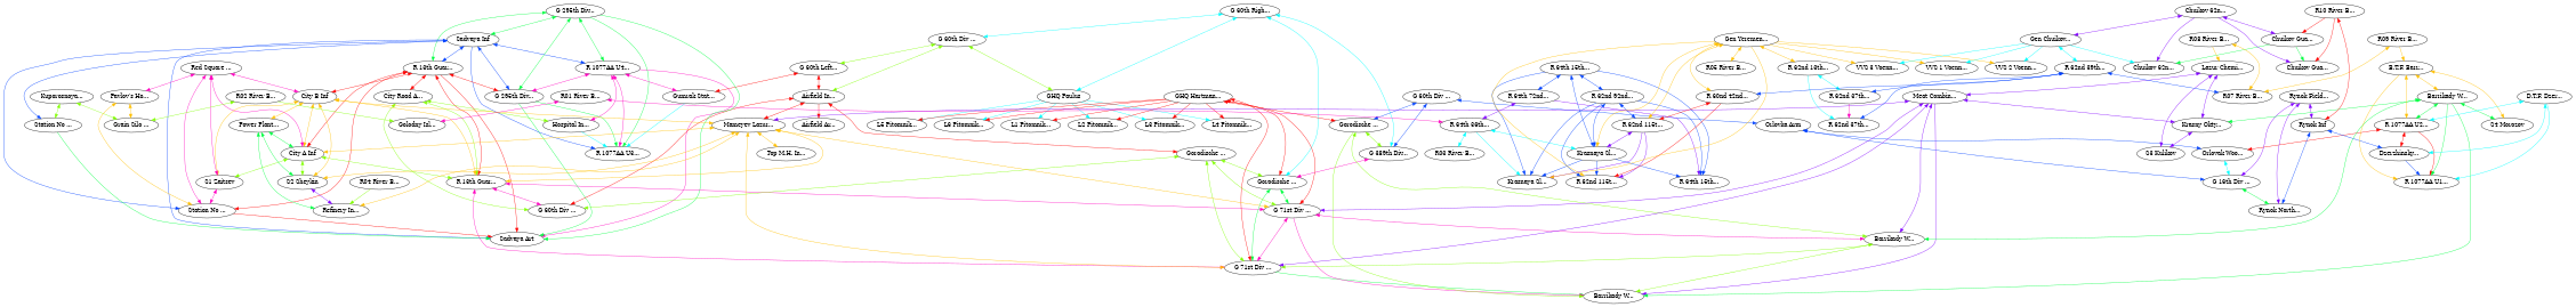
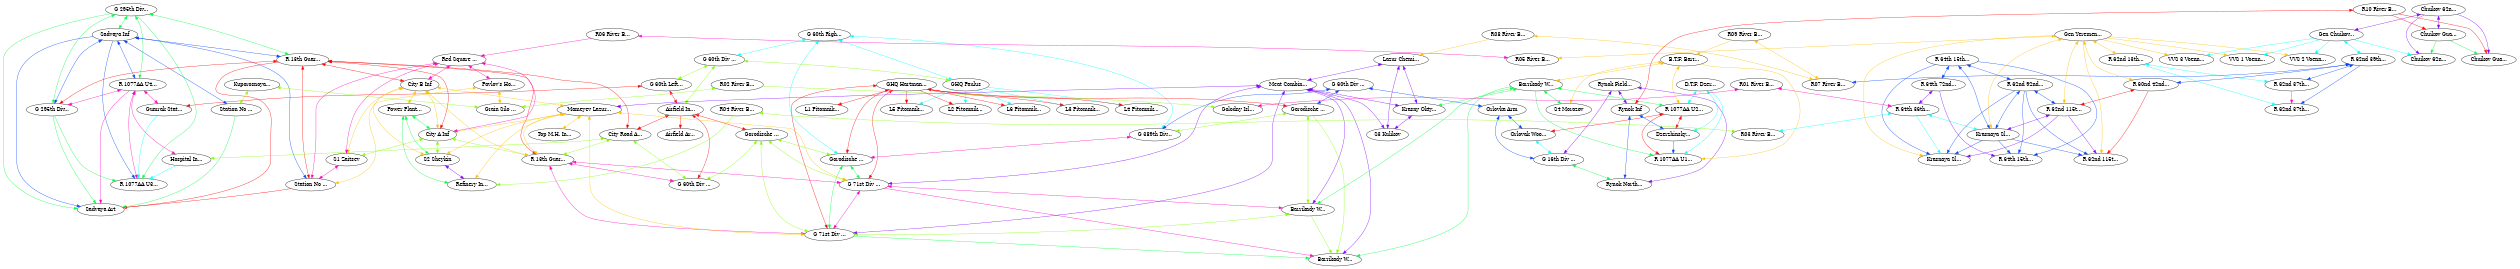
  graph {
    edge [color="0.125,1,1" dir=both]
    n1 [label="S1 Zaitsev"]
    n2 [label="Station No ..."]
    n3 [label="Sadvaya Art"]
    n4 [label="S2 Sheykin"]
    n5 [label="Refinery In..."]
    n6 [label="S3 Kulikov"]
    n7 [label="S4 Morozov"]
    n8 [label="Gumrak Stat..."]
    n9 [label="R 1077AA U3..."]
    n10 [label="R 1077AA U4..."]
    n11 [label="G 295th Div..."]
    n12 [label="Hospital In..."]
    n13 [label="G 60th Left..."]
    n14 [label="Airfield In..."]
    n15 [label="G 295th Div..."]
    n16 [label="Sadvaya Inf"]
    n17 [label="R 13th Guar..."]
    n18 [label="Station No ..."]
    n19 [label="City Road A..."]
    n20 [label="R 13th Guar..."]
    n21 [label="City A Inf"]
    n22 [label="City B Inf"]
    n23 [label="GHQ Paulus"]
    n24 [label="L1 Pitomnik..."]
    n25 [label="L2 Pitomnik..."]
    n26 [label="L3 Pitomnik..."]
    n27 [label="L4 Pitomnik..."]
    n28 [label="L5 Pitomnik..."]
    n29 [label="L6 Pitomnik..."]
    n30 [label="G 60th Righ..."]
    n31 [label="G 60th Div ..."]
    n32 [label="Gorodische ..."]
    n33 [label="G 389th Div..."]
    n34 [label="G 71st Div ..."]
    n35 [label="G 71st Div ..."]
    n36 [label="Airfield Ar..."]
    n37 [label="Gorodische ..."]
    n38 [label="G 60th Div ..."]
    n39 [label="Barrikady W..."]
    n40 [label="Barrikady W..."]
    n41 [label="G 60th Div ..."]
    n42 [label="Gorodische ..."]
    n43 [label="Orlovka Arm"]
    n44 [label="G 16th Div ..."]
    n45 [label="Orlovak Woo..."]
    n46 [label="GHQ Hartman..."]
    n47 [label="Rynok North..."]
    n48 [label="R 1077AA U1..."]
    n49 [label="R 1077AA U2..."]
    n50 [label="Dzerzhinsky..."]
    n51 [label="Rynok Field..."]
    n52 [label="Rynok Inf"]
    n53 [label="Kuporosnoya..."]
    n54 [label="Grain Silo ..."]
    n55 [label="Power Plant..."]
    n56 [label="Mameyev Lazur..."]
    n57 [label="Top M.H. In..."]
    n58 [label="Pavlov's Ho..."]
    n59 [label="Red Square ..."]
    n60 [label="Meat Combin..."]
    n61 [label="Krasny Okty..."]
    n62 [label="Barrikady W..."]
    n63 [label="Lazur Chemi..."]
    n64 [label="B.T.F. Barr..."]
    n65 [label="D.T.F. Dzer..."]
    n66 [label="Golodny Isl..."]
    n67 [label="Krasnaya Sl..."]
    n68 [label="Krasnaya Sl..."]
    n69 [label="R 64th 15th..."]
    n70 [label="R 62nd 115t..."]
    n71 [label="R 64th 36th..."]
    n72 [label="R03 River B..."]
    n73 [label="R 64th 15th..."]
    n74 [label="R 64th 72nd..."]
    n75 [label="R 62nd 92nd..."]
    n76 [label="R 62nd 115t..."]
    n77 [label="R 62nd 13th..."]
    n78 [label="R 62nd 37th..."]
    n79 [label="R 62nd 37th..."]
    n80 [label="R 62nd 39th..."]
    n81 [label="R 60nd 42nd..."]
    n82 [label="R07 River B..."]
    n83 [label="Gen Yeremen..."]
    n84 [label="R05 River B..."]
    n85 [label="VVS 1 Voenn..."]
    n86 [label="VVS 2 Voenn..."]
    n87 [label="VVS 3 Voenn..."]
    n88 [label="Chuikov Gua..."]
    n89 [label="Chuikov Gua..."]
    n90 [label="Chuikov 62n..."]
    n91 [label="Chuikov 62n..."]
    n92 [label="Gen Chuikov..."]
    n93 [label="R01 River B..."]
    n94 [label="R02 River B..."]
    n95 [label="R04 River B..."]
+   n96 [label="R06 River B..."]
    n97 [label="R08 River B..."]
    n98 [label="R09 River B..."]
    n99 [label="R10 River B..."]
    n1 -- n2 [color="0.875,1,1"]
    n2 -- n3 [color="1,1,1" dir=forward]
    n4 -- n5 [color="0.75,1,1"]
    n8 -- n9 [color="0.5,1,1" dir=forward]
    n10 -- n3 [color="0.875,1,1" dir=forward]
    n10 -- n8 [color="0.875,1,1"]
    n10 -- n9 [color="0.875,1,1"]
    n10 -- n11 [color="0.875,1,1"]
    n10 -- n12 [color="0.875,1,1"]
    n11 -- n3 [color="0.375,1,1" dir=forward]
    n11 -- n9 [color="0.375,1,1" dir=forward]
    n12 -- n9 [color="0.5,1,1" dir=forward]
    n13 -- n8 [color="1,1,1"]
    n13 -- n14 [color="1,1,1"]
-   n14 -- n56 [color="1,1,1"]
+   n14 -- n19 [color="1,1,1"]
    n14 -- n36 [color="1,1,1" dir=forward]
    n14 -- n37 [color="1,1,1"]
    n14 -- n38 [color="1,1,1"]
    n15 -- n3 [color="0.375,1,1" dir=forward]
    n15 -- n9 [color="0.375,1,1" dir=forward]
    n15 -- n10 [color="0.375,1,1"]
    n15 -- n11 [color="0.375,1,1"]
    n15 -- n16 [color="0.375,1,1"]
    n15 -- n17 [color="0.375,1,1"]
    n16 -- n2 [color="0.625,1,1"]
    n16 -- n3 [color="0.625,1,1" dir=forward]
    n16 -- n9 [color="0.625,1,1" dir=forward]
    n16 -- n10 [color="0.625,1,1"]
    n16 -- n11 [color="0.625,1,1"]
    n16 -- n17 [color="0.625,1,1"]
    n16 -- n18 [color="0.625,1,1"]
    n17 -- n2 [color="1,1,1"]
    n17 -- n3 [color="1,1,1" dir=forward]
    n17 -- n11 [color="1,1,1"]
    n17 -- n19 [color="1,1,1"]
    n17 -- n20 [color="1,1,1"]
    n17 -- n21 [color="1,1,1"]
    n17 -- n22 [color="1,1,1"]
    n18 -- n3 [color="0.375,1,1" dir=forward]
    n19 -- n12 [color="0.25,1,1"]
    n19 -- n20 [color="0.25,1,1"]
    n19 -- n38 [color="0.25,1,1"]
    n20 -- n34 [color="0.875,1,1"]
    n20 -- n35 [color="0.875,1,1"]
    n20 -- n38 [color="0.875,1,1"]
    n21 -- n1 [color="0.25,1,1"]
    n21 -- n4 [color="0.25,1,1"]
    n21 -- n20 [color="0.25,1,1"]
    n22 -- n1
    n22 -- n4
    n22 -- n20
    n22 -- n21
    n22 -- n55
    n22 -- n56
-   n23 -- n24 [color="0.5,1,1" dir=forward]
    n23 -- n25 [color="0.5,1,1" dir=forward]
    n23 -- n26 [color="0.5,1,1" dir=forward]
    n23 -- n27 [color="0.5,1,1" dir=forward]
    n23 -- n28 [color="0.5,1,1" dir=forward]
    n23 -- n29 [color="0.5,1,1" dir=forward]
    n30 -- n23 [color="0.5,1,1"]
    n30 -- n31 [color="0.5,1,1"]
    n30 -- n32 [color="0.5,1,1"]
    n30 -- n33 [color="0.5,1,1"]
    n31 -- n13 [color="0.25,1,1"]
    n31 -- n14 [color="0.25,1,1"]
    n31 -- n23 [color="0.25,1,1"]
    n32 -- n34 [color="0.375,1,1"]
    n32 -- n35 [color="0.375,1,1"]
    n33 -- n32 [color="0.875,1,1"]
    n34 -- n39 [color="0.375,1,1" dir=forward]
    n35 -- n34 [color="0.875,1,1"]
    n35 -- n39 [color="0.875,1,1" dir=forward]
    n35 -- n40 [color="0.875,1,1"]
    n37 -- n32 [color="0.25,1,1"]
    n37 -- n34 [color="0.25,1,1"]
    n37 -- n35 [color="0.25,1,1"]
    n37 -- n38 [color="0.25,1,1"]
    n40 -- n34 [color="0.25,1,1"]
    n40 -- n39 [color="0.25,1,1" dir=forward]
    n41 -- n33 [color="0.625,1,1"]
    n41 -- n42 [color="0.625,1,1"]
    n41 -- n43 [color="0.625,1,1"]
    n42 -- n33 [color="0.25,1,1"]
    n42 -- n39 [color="0.25,1,1" dir=forward]
    n42 -- n40 [color="0.25,1,1"]
    n43 -- n44 [color="0.625,1,1"]
    n43 -- n45 [color="0.625,1,1"]
    n44 -- n47 [color="0.375,1,1"]
    n45 -- n44 [color="0.5,1,1"]
    n46 -- n24 [color="1,1,1" dir=forward]
    n46 -- n25 [color="1,1,1" dir=forward]
    n46 -- n26 [color="1,1,1" dir=forward]
    n46 -- n27 [color="1,1,1" dir=forward]
    n46 -- n28 [color="1,1,1" dir=forward]
    n46 -- n29 [color="1,1,1" dir=forward]
    n46 -- n32 [color="1,1,1"]
    n46 -- n34 [color="1,1,1"]
    n46 -- n35 [color="1,1,1"]
    n46 -- n42 [color="1,1,1"]
    n49 -- n45 [color="1,1,1"]
    n49 -- n48 [color="1,1,1" dir=forward]
    n49 -- n50 [color="1,1,1"]
    n50 -- n48 [color="0.625,1,1" dir=forward]
    n51 -- n44 [color="0.75,1,1"]
    n51 -- n47 [color="0.75,1,1"]
    n51 -- n52 [color="0.75,1,1"]
    n52 -- n47 [color="0.625,1,1"]
    n52 -- n50 [color="0.625,1,1"]
    n53 -- n18 [color="0.25,1,1"]
    n53 -- n54 [color="0.25,1,1"]
    n55 -- n4 [color="0.375,1,1"]
    n55 -- n5 [color="0.375,1,1"]
    n55 -- n21 [color="0.375,1,1"]
    n56 -- n4
    n56 -- n5
    n56 -- n20
    n56 -- n21
    n56 -- n34
    n56 -- n35
    n56 -- n57
    n58 -- n2
    n58 -- n54
    n59 -- n1 [color="0.875,1,1"]
    n59 -- n2 [color="0.875,1,1"]
    n59 -- n21 [color="0.875,1,1"]
    n59 -- n22 [color="0.875,1,1"]
    n59 -- n58 [color="0.875,1,1"]
+   n60 -- n6 [color="0.75,1,1"]
    n60 -- n34 [color="0.75,1,1"]
    n60 -- n35 [color="0.75,1,1"]
    n60 -- n39 [color="0.75,1,1" dir=forward]
    n60 -- n40 [color="0.75,1,1"]
    n60 -- n56 [color="0.75,1,1"]
    n60 -- n61 [color="0.75,1,1"]
    n61 -- n6 [color="0.75,1,1"]
    n62 -- n7 [color="0.375,1,1"]
    n62 -- n39 [color="0.375,1,1" dir=forward]
    n62 -- n40 [color="0.375,1,1"]
    n62 -- n48 [color="0.375,1,1" dir=forward]
    n62 -- n49 [color="0.375,1,1"]
    n62 -- n61 [color="0.375,1,1"]
    n63 -- n6 [color="0.75,1,1"]
    n63 -- n60 [color="0.75,1,1"]
    n63 -- n61 [color="0.75,1,1"]
    n64 -- n7
    n64 -- n48 [dir=forward]
    n64 -- n49
    n64 -- n62
    n65 -- n48 [color="0.5,1,1" dir=forward]
    n65 -- n49 [color="0.5,1,1"]
    n65 -- n50 [color="0.5,1,1"]
    n67 -- n68 [color="0.625,1,1" dir=forward]
    n67 -- n69 [color="0.625,1,1" dir=forward]
    n67 -- n70 [color="0.625,1,1" dir=forward]
    n71 -- n67 [color="0.5,1,1"]
    n71 -- n68 [color="0.5,1,1" dir=forward]
    n71 -- n72 [color="0.5,1,1"]
    n73 -- n67 [color="0.625,1,1"]
    n73 -- n68 [color="0.625,1,1" dir=forward]
    n73 -- n69 [color="0.625,1,1" dir=forward]
    n73 -- n74 [color="0.625,1,1"]
    n73 -- n75 [color="0.625,1,1"]
    n74 -- n69 [color="0.75,1,1" dir=forward]
    n74 -- n71 [color="0.75,1,1"]
    n75 -- n67 [color="0.625,1,1"]
    n75 -- n68 [color="0.625,1,1" dir=forward]
    n75 -- n69 [color="0.625,1,1" dir=forward]
    n75 -- n70 [color="0.625,1,1" dir=forward]
    n75 -- n76 [color="0.625,1,1"]
    n76 -- n67 [color="0.75,1,1"]
    n76 -- n68 [color="0.75,1,1" dir=forward]
    n76 -- n70 [color="0.75,1,1" dir=forward]
    n77 -- n78 [color="0.5,1,1"]
    n77 -- n79 [color="0.5,1,1" dir=forward]
    n78 -- n79 [color="0.875,1,1" dir=forward]
    n80 -- n78 [color="0.625,1,1"]
    n80 -- n79 [color="0.625,1,1" dir=forward]
    n80 -- n81 [color="0.625,1,1"]
    n80 -- n82 [color="0.625,1,1"]
    n81 -- n70 [color="1,1,1" dir=forward]
    n81 -- n76 [color="1,1,1"]
    n83 -- n67
    n83 -- n68 [dir=forward]
    n83 -- n70 [dir=forward]
    n83 -- n76
    n83 -- n77
    n83 -- n81
    n83 -- n84
    n83 -- n85 [dir=forward]
    n83 -- n86 [dir=forward]
    n83 -- n87 [dir=forward]
    n89 -- n88 [color="0.375,1,1" dir=forward]
    n89 -- n90 [color="0.375,1,1" dir=forward]
    n91 -- n88 [color="0.75,1,1" dir=forward]
    n91 -- n89 [color="0.75,1,1"]
    n91 -- n90 [color="0.75,1,1" dir=forward]
    n91 -- n92 [color="0.75,1,1"]
    n92 -- n80 [color="0.5,1,1"]
    n92 -- n85 [color="0.5,1,1" dir=forward]
    n92 -- n86 [color="0.5,1,1" dir=forward]
    n92 -- n87 [color="0.5,1,1" dir=forward]
    n92 -- n90 [color="0.5,1,1" dir=forward]
    n93 -- n66 [color="0.875,1,1"]
    n93 -- n71 [color="0.875,1,1"]
    n94 -- n54 [color="0.25,1,1"]
    n94 -- n66 [color="0.25,1,1" dir=forward]
    n95 -- n5 [color="0.25,1,1" dir=forward]
+   n95 -- n72 [color="0.25,1,1"]
+   n96 -- n59 [color="0.875,1,1" dir=forward]
+   n96 -- n84 [color="0.875,1,1"]
    n97 -- n63 [dir=forward]
    n97 -- n82
    n98 -- n64 [dir=forward]
    n98 -- n82
    n99 -- n52 [color="1,1,1"]
    n99 -- n88 [color="1,1,1" dir=forward]
    n99 -- n89 [color="1,1,1" dir=forward]
  }
